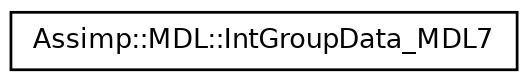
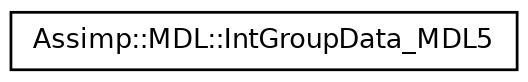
  digraph {
    rankdir=TB
-   n1 [color=black fillcolor=white fontname=Helvetica fontsize=10 height=0.2 label="Assimp::MDL::IntGroupData_MDL7" shape=record style=filled width=0.4]
+   n1 [color=black fillcolor=white fontname=Helvetica fontsize=10 height=0.2 label="Assimp::MDL::IntGroupData_MDL5" shape=record style=filled width=0.4]
  }
